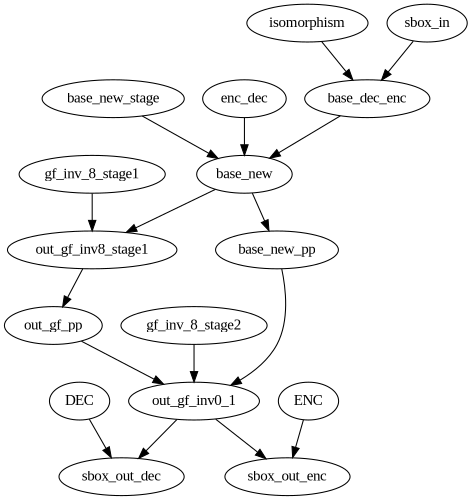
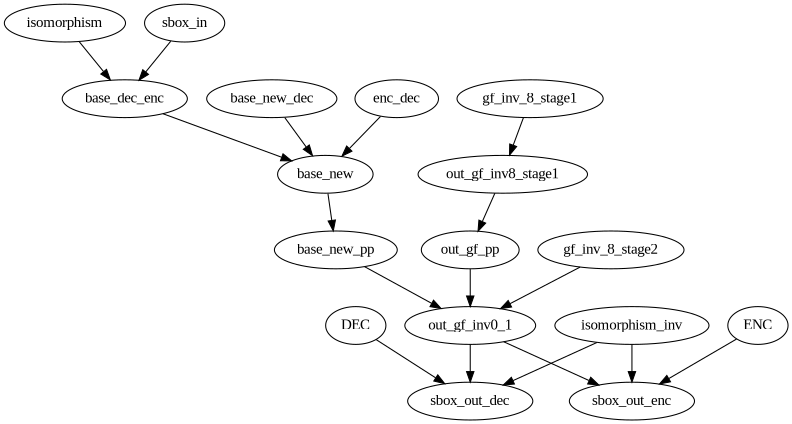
  strict digraph {
    fontname="Liberation Serif"
    node [fontname="Liberation Serif"]
    edge [fontname="Liberation Serif" weight=1.0]
    n1 [label=base_dec_enc]
    isomorphism
    base_new
    base_new_pp
    out_gf_inv8_stage1
    n6 [label=out_gf_inv0_1]
    sbox_out_dec
    sbox_out_enc
    out_gf_pp
-   base_new_dec [label=base_new_stage]
+   base_new_dec
    enc_dec
    sbox_in
    ENC
+   isomorphism_inv
    gf_inv_8_stage1
    DEC
    gf_inv_8_stage2
    n1 -> base_new
    isomorphism -> n1
    base_new -> base_new_pp
-   base_new -> out_gf_inv8_stage1
    base_new_pp -> n6
    out_gf_inv8_stage1 -> out_gf_pp
    n6 -> sbox_out_dec
    n6 -> sbox_out_enc
    out_gf_pp -> n6
    base_new_dec -> base_new
    enc_dec -> base_new
    sbox_in -> n1
    ENC -> sbox_out_enc
+   isomorphism_inv -> sbox_out_dec
+   isomorphism_inv -> sbox_out_enc
    gf_inv_8_stage1 -> out_gf_inv8_stage1
    DEC -> sbox_out_dec
    gf_inv_8_stage2 -> n6
  }
